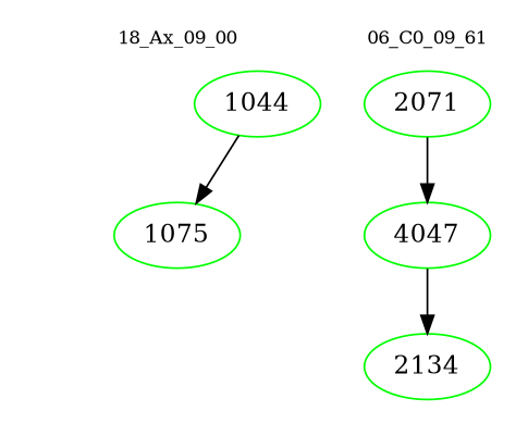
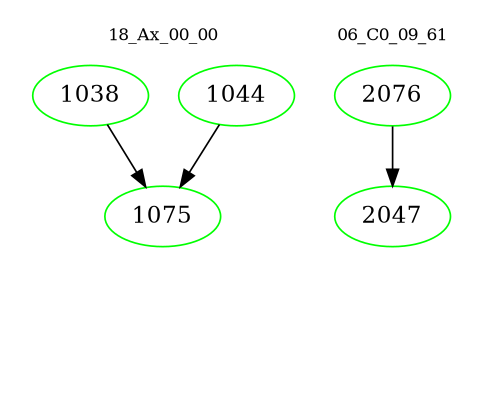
  digraph {
    node [color=green]
    edge [color=black]
    n1 [label=1044]
+   n2 [label=1038]
    n3 [label=1075]
-   n4 [label=2071]
-   n5 [label=4047]
-   n6 [label=2134]
+   n4 [label=2076]
+   n5 [label=2047]
    subgraph cluster_1 {
      color=white
      fontsize=10
-     label="18_Ax_09_00"
+     label="18_Ax_00_00"
      n1
+     n2
      n3
    }
    subgraph cluster_2 {
      color=white
      fontsize=10
      label="06_C0_09_61"
      n4
      n5
-     n6
    }
    n1 -> n3
+   n2 -> n3
    n4 -> n5
-   n5 -> n6
  }
